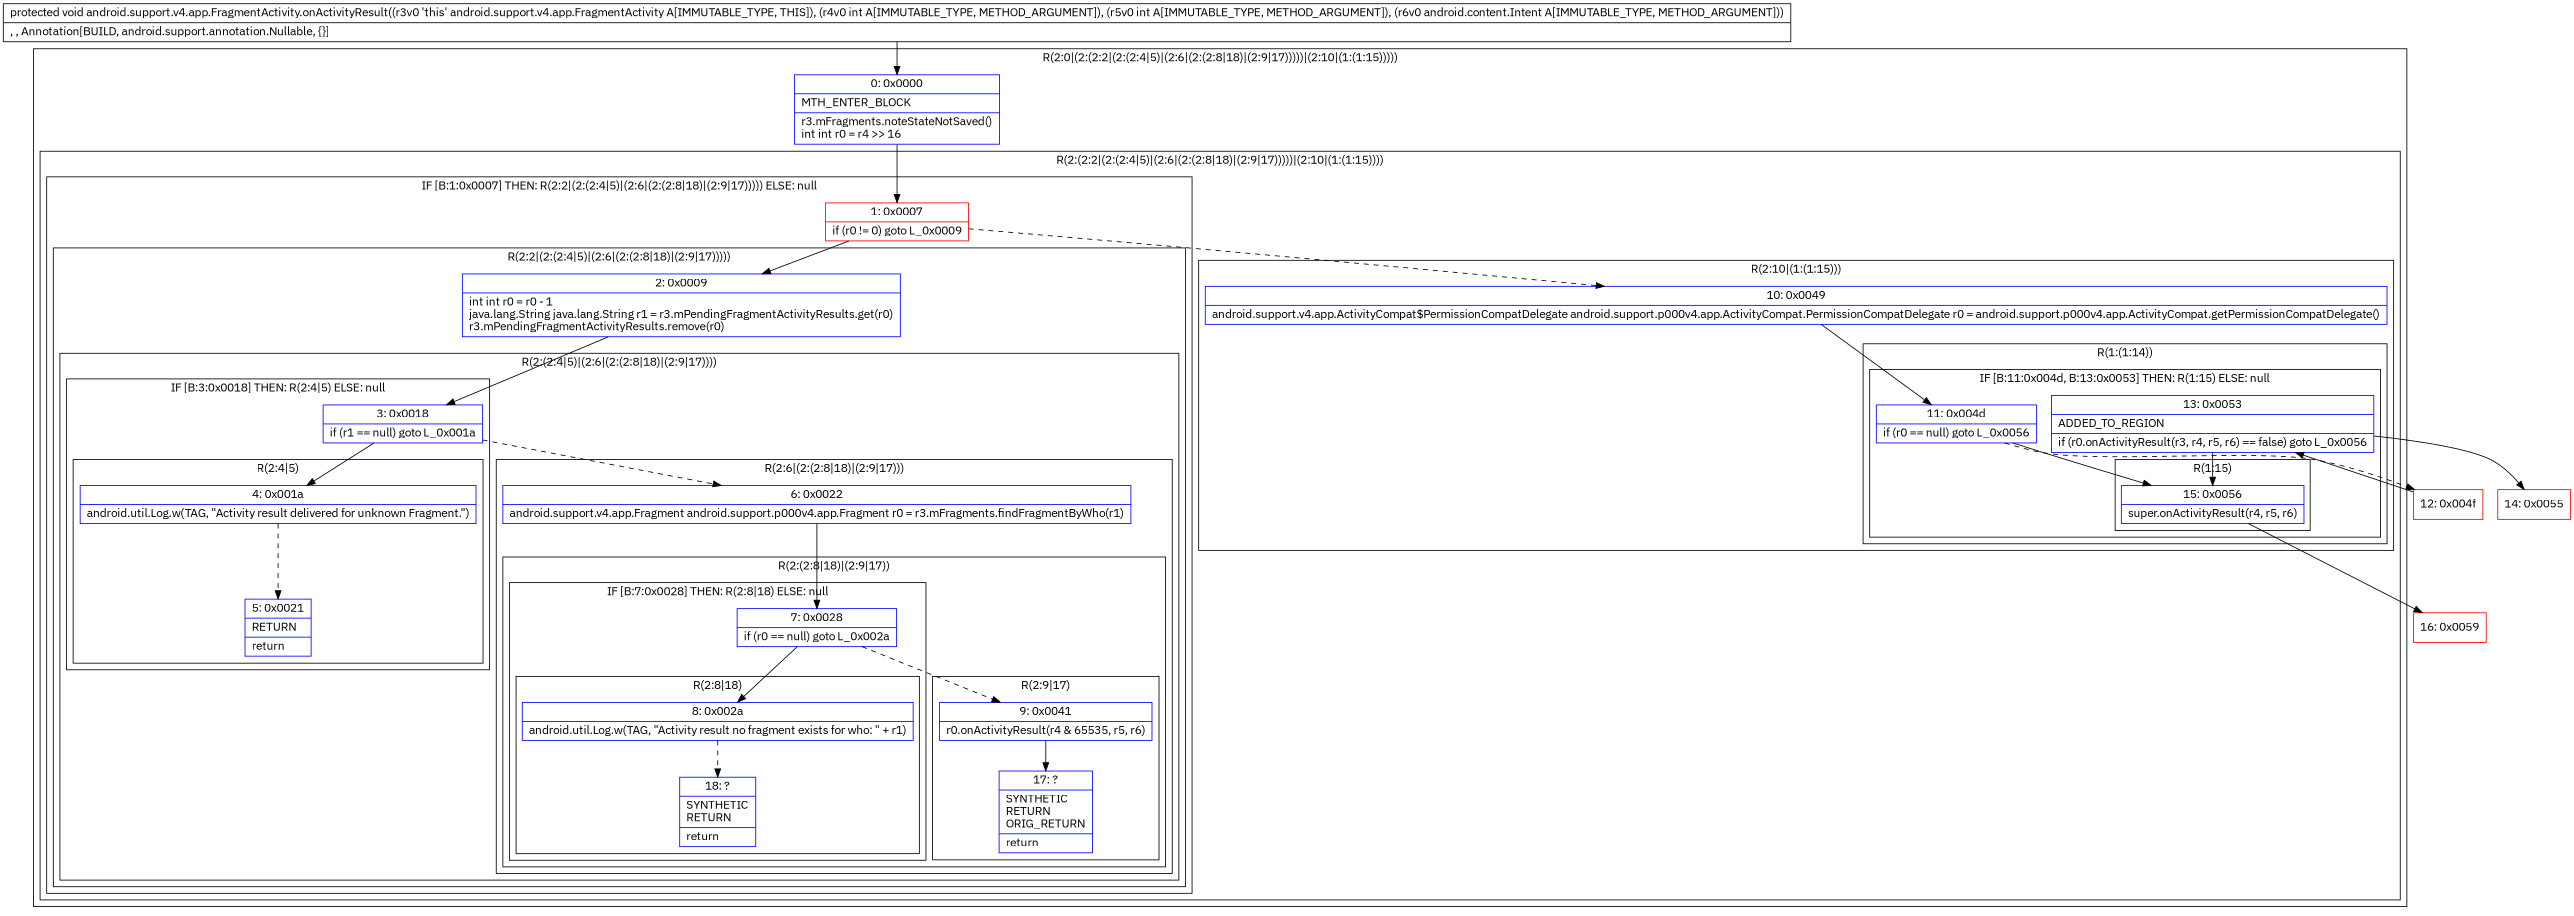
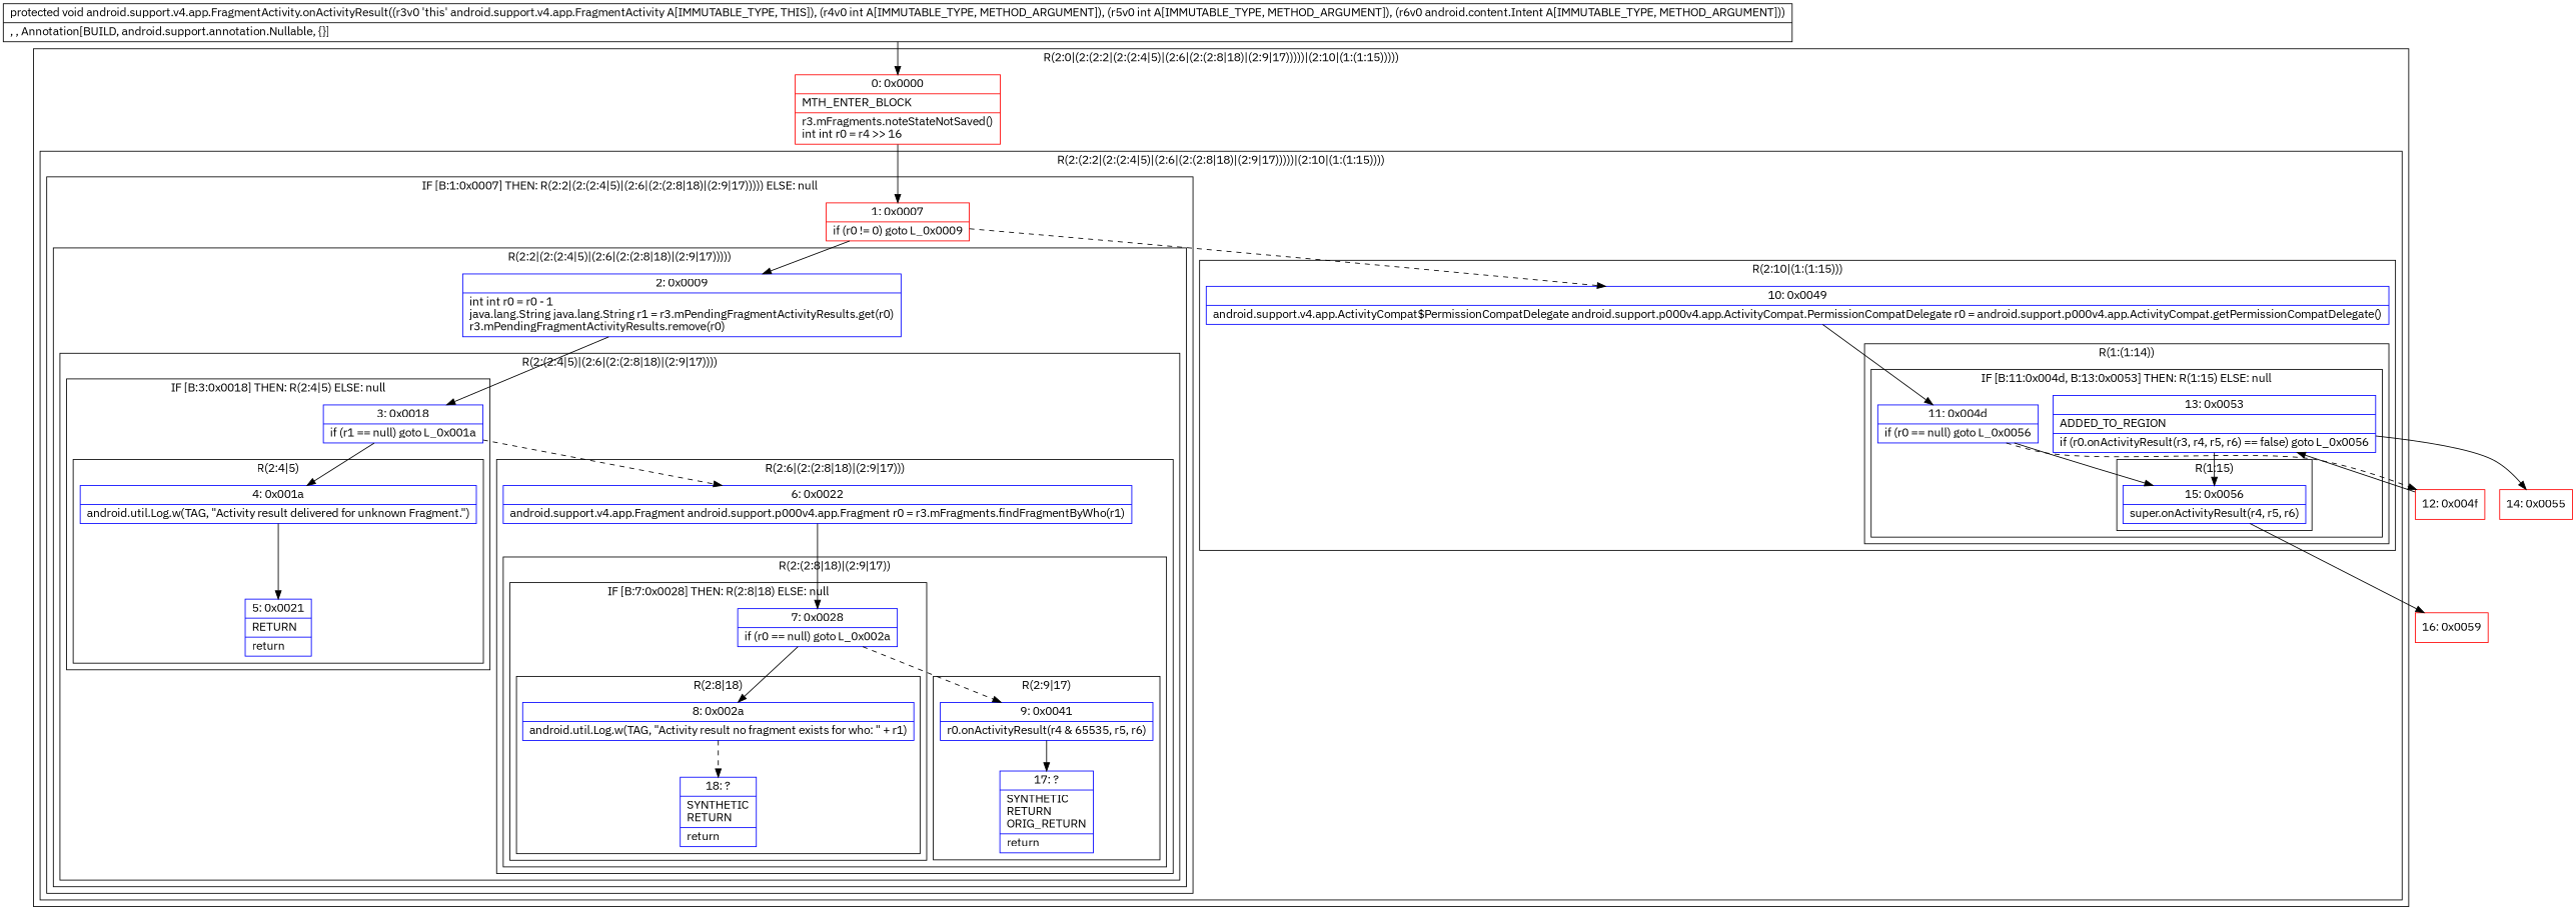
  digraph {
    fontname="IBM Plex Sans"
    node [color=blue fontname="IBM Plex Sans" shape=record]
    edge [fontname="IBM Plex Sans"]
    n1 [label="{4\:\ 0x001a|android.util.Log.w(TAG, \"Activity result delivered for unknown Fragment.\")\l}"]
    n2 [label="{5\:\ 0x0021|RETURN\l|return\l}"]
    n3 [label="{3\:\ 0x0018|if (r1 == null) goto L_0x001a\l}"]
    n4 [label="{8\:\ 0x002a|android.util.Log.w(TAG, \"Activity result no fragment exists for who: \" + r1)\l}"]
    n5 [label="{18\:\ ?|SYNTHETIC\lRETURN\l|return\l}"]
    n6 [label="{7\:\ 0x0028|if (r0 == null) goto L_0x002a\l}"]
    n7 [label="{9\:\ 0x0041|r0.onActivityResult(r4 & 65535, r5, r6)\l}"]
    n8 [label="{17\:\ ?|SYNTHETIC\lRETURN\lORIG_RETURN\l|return\l}"]
    n9 [label="{6\:\ 0x0022|android.support.v4.app.Fragment android.support.p000v4.app.Fragment r0 = r3.mFragments.findFragmentByWho(r1)\l}"]
    n10 [label="{2\:\ 0x0009|int int r0 = r0 \- 1\ljava.lang.String java.lang.String r1 = r3.mPendingFragmentActivityResults.get(r0)\lr3.mPendingFragmentActivityResults.remove(r0)\l}"]
    n11 [color=red label="{1\:\ 0x0007|if (r0 != 0) goto L_0x0009\l}"]
    n12 [label="{15\:\ 0x0056|super.onActivityResult(r4, r5, r6)\l}"]
    n13 [label="{11\:\ 0x004d|if (r0 == null) goto L_0x0056\l}"]
    n14 [label="{13\:\ 0x0053|ADDED_TO_REGION\l|if (r0.onActivityResult(r3, r4, r5, r6) == false) goto L_0x0056\l}"]
    n15 [label="{10\:\ 0x0049|android.support.v4.app.ActivityCompat$PermissionCompatDelegate android.support.p000v4.app.ActivityCompat.PermissionCompatDelegate r0 = android.support.p000v4.app.ActivityCompat.getPermissionCompatDelegate()\l}"]
-   n16 [label="{0\:\ 0x0000|MTH_ENTER_BLOCK\l|r3.mFragments.noteStateNotSaved()\lint int r0 = r4 \>\> 16\l}"]
+   n16 [color=red label="{0\:\ 0x0000|MTH_ENTER_BLOCK\l|r3.mFragments.noteStateNotSaved()\lint int r0 = r4 \>\> 16\l}"]
    n17 [color=red label="{16\:\ 0x0059}"]
    n18 [color=red label="{12\:\ 0x004f}"]
    n19 [color=red label="{14\:\ 0x0055}"]
    n20 [label="{protected void android.support.v4.app.FragmentActivity.onActivityResult((r3v0 'this' android.support.v4.app.FragmentActivity A[IMMUTABLE_TYPE, THIS]), (r4v0 int A[IMMUTABLE_TYPE, METHOD_ARGUMENT]), (r5v0 int A[IMMUTABLE_TYPE, METHOD_ARGUMENT]), (r6v0 android.content.Intent A[IMMUTABLE_TYPE, METHOD_ARGUMENT]))  | , , Annotation[BUILD, android.support.annotation.Nullable, \{\}]\l}" color=""]
    subgraph cluster_1 {
      label="R(2:0|(2:(2:2|(2:(2:4|5)|(2:6|(2:(2:8|18)|(2:9|17)))))|(2:10|(1:(1:15)))))"
      n16
      subgraph cluster_2 {
        label="R(2:(2:2|(2:(2:4|5)|(2:6|(2:(2:8|18)|(2:9|17)))))|(2:10|(1:(1:15))))"
        subgraph cluster_3 {
          label="IF [B:1:0x0007] THEN: R(2:2|(2:(2:4|5)|(2:6|(2:(2:8|18)|(2:9|17))))) ELSE: null"
          n11
          subgraph cluster_4 {
            label="R(2:2|(2:(2:4|5)|(2:6|(2:(2:8|18)|(2:9|17)))))"
            n10
            subgraph cluster_5 {
              label="R(2:(2:4|5)|(2:6|(2:(2:8|18)|(2:9|17))))"
              subgraph cluster_6 {
                label="IF [B:3:0x0018] THEN: R(2:4|5) ELSE: null"
                n3
                subgraph cluster_7 {
                  label="R(2:4|5)"
                  n1
                  n2
                }
              }
              subgraph cluster_8 {
                label="R(2:6|(2:(2:8|18)|(2:9|17)))"
                n9
                subgraph cluster_9 {
                  label="R(2:(2:8|18)|(2:9|17))"
                  subgraph cluster_10 {
                    label="IF [B:7:0x0028] THEN: R(2:8|18) ELSE: null"
                    n6
                    subgraph cluster_11 {
                      label="R(2:8|18)"
                      n4
                      n5
                    }
                  }
                  subgraph cluster_12 {
                    label="R(2:9|17)"
                    n7
                    n8
                  }
                }
              }
            }
          }
        }
        subgraph cluster_13 {
          label="R(2:10|(1:(1:15)))"
          n15
          subgraph cluster_14 {
            label="R(1:(1:14))"
            subgraph cluster_15 {
              label="IF [B:11:0x004d, B:13:0x0053] THEN: R(1:15) ELSE: null"
              n13
              n14
              subgraph cluster_16 {
                label="R(1:15)"
                n12
              }
            }
          }
        }
      }
    }
-   n1 -> n2 [style=dashed]
+   n1 -> n2
    n3 -> n1
    n3 -> n9 [style=dashed]
    n4 -> n5 [style=dashed]
    n6 -> n4
    n6 -> n7 [style=dashed]
    n7 -> n8
    n9 -> n6
    n10 -> n3
    n11 -> n10
    n11 -> n15 [style=dashed]
    n12 -> n17
    n13 -> n12
    n13 -> n18 [style=dashed]
    n14 -> n12
    n14 -> n19 [style=solid]
    n15 -> n13
    n16 -> n11
    n18 -> n14
    n20 -> n16
  }
